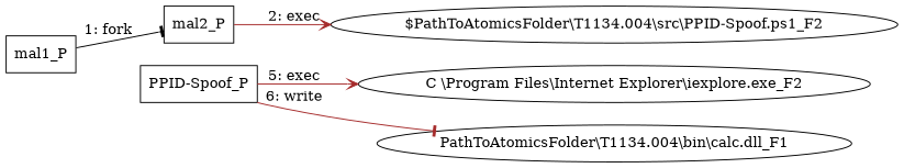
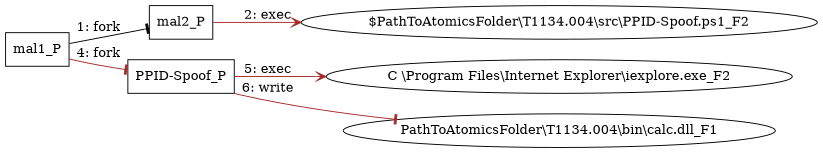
  digraph {
    engine=neato
    fixedsize=false
    fontsize=10
    nodesep=0.3
    rankdir=LR
    ranksep=0
    splines=true
    node [node_type=Process shape=box]
    edge [arrowhead=tee color=brown]
    mal1_P
    mal2_P
    "PPID-Spoof_P"
    "$PathToAtomicsFolder\\T1134.004\\src\\PPID-Spoof.ps1_F2" [node_type=File shape=ellipse]
    "C \\Program Files\\Internet Explorer\\iexplore.exe_F2" [node_type=File shape=ellipse]
    "PathToAtomicsFolder\\T1134.004\\bin\\calc.dll_F1" [node_type=File shape=ellipse]
    mal1_P -> mal2_P [color=black label="1: fork"]
+   mal1_P -> "PPID-Spoof_P" [label="4: fork"]
    mal2_P -> "$PathToAtomicsFolder\\T1134.004\\src\\PPID-Spoof.ps1_F2" [arrowhead=vee label="2: exec"]
    "PPID-Spoof_P" -> "C \\Program Files\\Internet Explorer\\iexplore.exe_F2" [arrowhead=vee label="5: exec"]
    "PPID-Spoof_P" -> "PathToAtomicsFolder\\T1134.004\\bin\\calc.dll_F1" [label="6: write"]
  }
